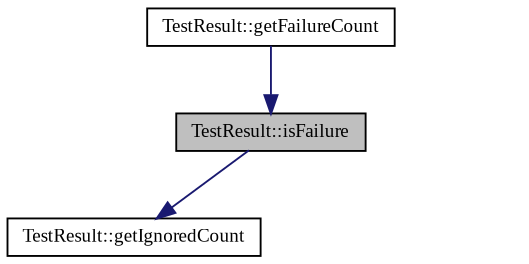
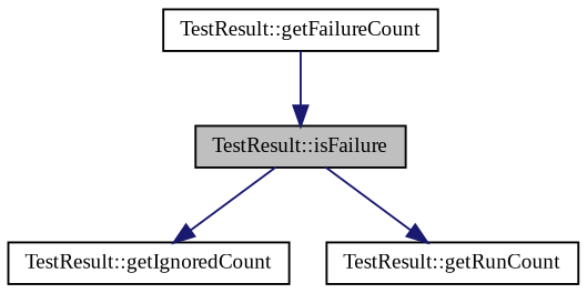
  digraph {
    fontname="Liberation Serif"
    rankdir=TB
    node [color=black fillcolor=white fontname="Liberation Serif" fontsize=10 shape=record style=filled]
    edge [color=midnightblue fontname="Liberation Serif" fontsize=10 labelfontname=Helvetica labelfontsize=10 style=solid]
    n1 [fillcolor=grey75 fontcolor=black height=0.2 label="TestResult::isFailure" width=0.4]
    n2 [height=0.2 label="TestResult::getIgnoredCount" width=0.4]
+   n3 [height=0.2 label="TestResult::getRunCount" width=0.4]
    n4 [height=0.2 label="TestResult::getFailureCount" width=0.4]
    n1 -> n2
+   n1 -> n3
    n4 -> n1
  }
